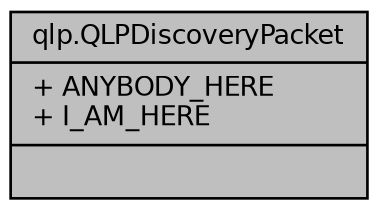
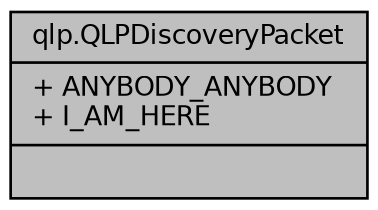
  digraph {
-   n1 [color=black fillcolor=grey75 fontcolor=black fontname=Helvetica fontsize=10 height=0.2 label="{qlp.QLPDiscoveryPacket\n|+ ANYBODY_HERE\l+ I_AM_HERE\l|}" shape=record style=filled width=0.4]
+   n1 [color=black fillcolor=grey75 fontcolor=black fontname=Helvetica fontsize=10 height=0.2 label="{qlp.QLPDiscoveryPacket\n|+ ANYBODY_ANYBODY\l+ I_AM_HERE\l|}" shape=record style=filled width=0.4]
  }
